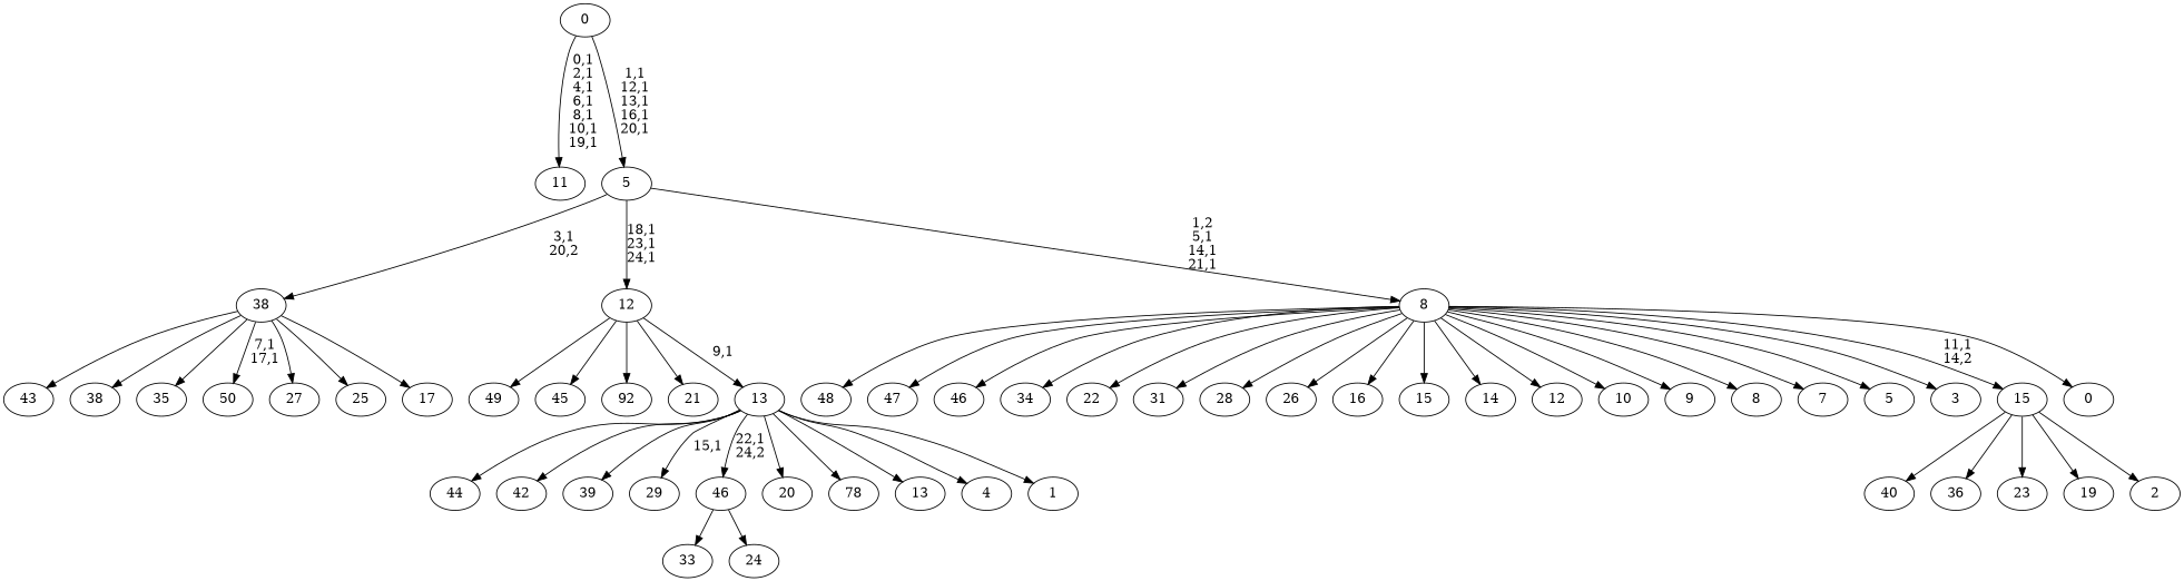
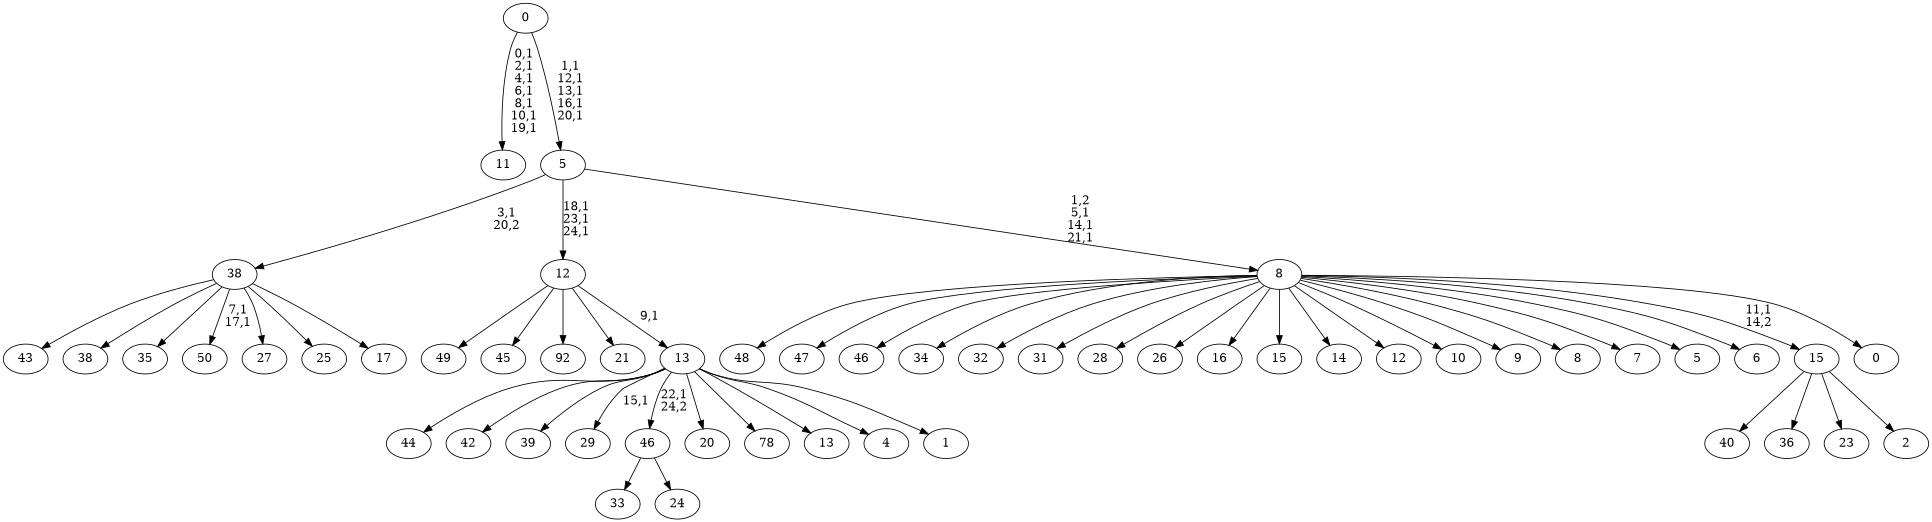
  digraph {
    n1 [label=49]
    n2 [label=48]
    n3 [label=47]
    n4 [label=46]
    n5 [label=45]
    n6 [label=44]
    n7 [label=43]
    n8 [label=42]
    n9 [label=40]
    n10 [label=39]
    n11 [label=38]
    n12 [label=36]
    n13 [label=35]
    n14 [label=34]
    n15 [label=33]
-   n16 [label=22]
+   n16 [label=32]
    n17 [label=31]
    n18 [label=50]
    n19 [label=29]
    n20 [label=28]
    n21 [label=27]
    n22 [label=26]
    n23 [label=25]
    n24 [label=24]
    46
    n26 [label=23]
    n27 [label=92]
    n28 [label=21]
    n29 [label=20]
-   n30 [label=19]
    n31 [label=78]
    n32 [label=17]
    38
    n34 [label=16]
    n35 [label=15]
    n36 [label=14]
    n37 [label=13]
    n38 [label=12]
    n39 [label=11]
    n40 [label=10]
    n41 [label=9]
    n42 [label=8]
    n43 [label=7]
    n44 [label=5]
    n45 [label=4]
-   n46 [label=3]
+   n46 [label=6]
    n47 [label=2]
    15
    n49 [label=1]
    13
    12
    n52 [label=0]
    8
    5
    0
    46 -> n15
    46 -> n24
    38 -> n7
    38 -> n11
    38 -> n13
    38 -> n18 [label="7,1\n17,1"]
    38 -> n21
    38 -> n23
    38 -> n32
    15 -> n9
    15 -> n12
    15 -> n26
-   15 -> n30
    15 -> n47
    13 -> n6
    13 -> n8
    13 -> n10
    13 -> n19 [label="15,1"]
    13 -> 46 [label="22,1\n24,2"]
    13 -> n29
    13 -> n31
    13 -> n37
    13 -> n45
    13 -> n49
    12 -> n1
    12 -> n5
    12 -> n27
    12 -> n28
    12 -> 13 [label="9,1"]
    8 -> n2
    8 -> n3
    8 -> n4
    8 -> n14
    8 -> n16
    8 -> n17
    8 -> n20
    8 -> n22
    8 -> n34
    8 -> n35
    8 -> n36
    8 -> n38
    8 -> n40
    8 -> n41
    8 -> n42
    8 -> n43
    8 -> n44
    8 -> n46
    8 -> 15 [label="11,1\n14,2"]
    8 -> n52
    5 -> 38 [label="3,1\n20,2"]
    5 -> 12 [label="18,1\n23,1\n24,1"]
    5 -> 8 [label="1,2\n5,1\n14,1\n21,1"]
    0 -> n39 [label="0,1\n2,1\n4,1\n6,1\n8,1\n10,1\n19,1"]
    0 -> 5 [label="1,1\n12,1\n13,1\n16,1\n20,1"]
  }
